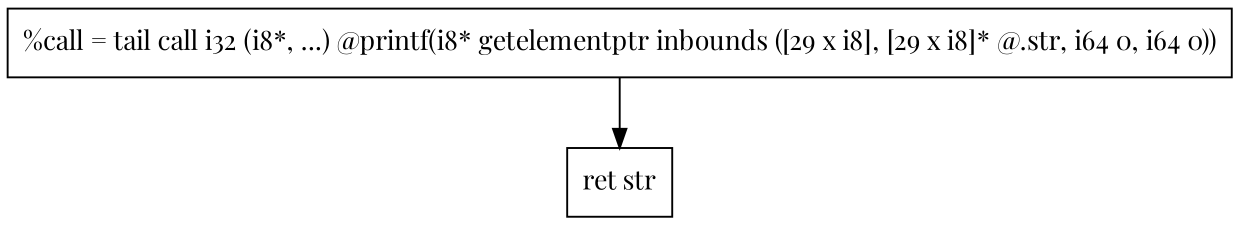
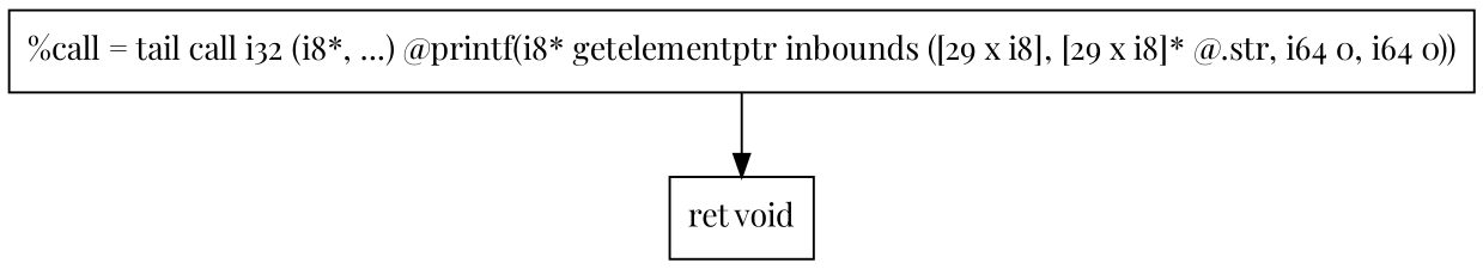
  digraph {
    fontname="Playfair Display"
    node [shape=record fontname="Playfair Display"]
    n1 [label="  %call = tail call i32 (i8*, ...) @printf(i8* getelementptr inbounds ([29 x i8], [29 x i8]* @.str, i64 0, i64 0))"]
-   n2 [label="ret str"]
+   n2 [label="  ret void"]
    n1 -> n2 [fontname="Playfair Display"]
  }
